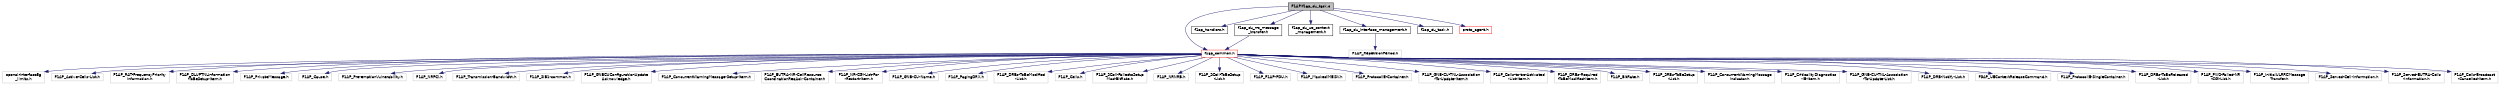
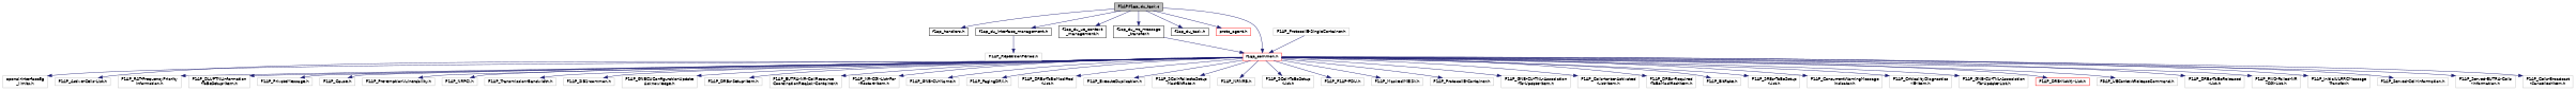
  digraph {
    node [color=grey75 fillcolor=white fontname=Helvetica fontsize=10 shape=record style=filled]
    edge [color=midnightblue fontname=Helvetica fontsize=10 labelfontname=Helvetica labelfontsize=10 style=solid]
    n1 [color=black fillcolor=grey75 fontcolor=black height=0.2 label="F1AP/f1ap_du_task.c" width=0.4]
    n2 [color=red height=0.2 label="f1ap_common.h" width=0.4]
    n3 [color=black height=0.2 label="f1ap_handlers.h" width=0.4]
    n4 [color=black height=0.2 label="f1ap_du_interface_management.h" width=0.4]
    n5 [color=black height=0.2 label="f1ap_du_ue_context\l_management.h" width=0.4]
    n6 [color=black height=0.2 label="f1ap_du_rrc_message\l_transfer.h" width=0.4]
    n7 [color=black height=0.2 label="f1ap_du_task.h" width=0.4]
    n8 [color=red height=0.2 label="proto_agent.h" width=0.4]
    n9 [height=0.2 label="openairinterface5g\l_limits.h" width=0.4]
    n10 [height=0.2 label="F1AP_Active-Cells-List.h" width=0.4]
    n11 [height=0.2 label="F1AP_RAT-FrequencyPriority\lInformation.h" width=0.4]
    n12 [height=0.2 label="F1AP_DLUPTNLInformation\l-ToBeSetup-Item.h" width=0.4]
    n13 [height=0.2 label="F1AP_PrivateMessage.h" width=0.4]
    n14 [height=0.2 label="F1AP_Cause.h" width=0.4]
    n15 [height=0.2 label="F1AP_Pre-emptionVulnerability.h" width=0.4]
    n16 [height=0.2 label="F1AP_NRPCI.h" width=0.4]
    n17 [height=0.2 label="F1AP_Transmission-Bandwidth.h" width=0.4]
    n18 [height=0.2 label="F1AP_SIB1-common.h" width=0.4]
    n19 [height=0.2 label="F1AP_GNBCUConfigurationUpdate\lAcknowledge.h" width=0.4]
-   n20 [height=0.2 label="F1AP_ConcurrentWarningMessage-Setup-Item.h" width=0.4]
+   n20 [height=0.2 label="F1AP_DRBs-Setup-Item.h" width=0.4]
    n21 [height=0.2 label="F1AP_EUTRA-NR-CellResource\lCoordinationReqAck-Container.h" width=0.4]
    n22 [height=0.2 label="F1AP_NR-CGI-List-For\l-Restart-Item.h" width=0.4]
    n23 [height=0.2 label="F1AP_GNB-CU-Name.h" width=0.4]
    n24 [height=0.2 label="F1AP_PagingDRX.h" width=0.4]
    n25 [height=0.2 label="F1AP_DRBs-ToBeModified\l-List.h" width=0.4]
-   n26 [height=0.2 label="F1AP_Cells.h" width=0.4]
+   n26 [height=0.2 label="F1AP_ExecuteDuplication.h" width=0.4]
    n27 [height=0.2 label="F1AP_SCell-FailedtoSetup\lMod-BitRate.h" width=0.4]
    n28 [height=0.2 label="F1AP_NRNRB.h" width=0.4]
    n29 [height=0.2 label="F1AP_SCell-ToBeSetup\l-List.h" width=0.4]
    n30 [height=0.2 label="F1AP_F1AP-PDU.h" width=0.4]
    n31 [height=0.2 label="F1AP_MaskedIMEISV.h" width=0.4]
    n32 [height=0.2 label="F1AP_ProtocolIE-Container.h" width=0.4]
    n33 [height=0.2 label="F1AP_GNB-CU-TNL-Association\l-To-Update-Item.h" width=0.4]
    n34 [height=0.2 label="F1AP_Cells-to-be-Activated\l-List-Item.h" width=0.4]
    n35 [height=0.2 label="F1AP_DRBs-Required\l-ToBeModified-Item.h" width=0.4]
    n36 [height=0.2 label="F1AP_BitRate.h" width=0.4]
    n37 [height=0.2 label="F1AP_SRBs-ToBeSetup\l-List.h" width=0.4]
    n38 [height=0.2 label="F1AP_ConcurrentWarningMessage\lIndicator.h" width=0.4]
    n39 [height=0.2 label="F1AP_CriticalityDiagnostics\l-IE-Item.h" width=0.4]
    n40 [height=0.2 label="F1AP_GNB-CU-TNL-Association\l-To-Update-List.h" width=0.4]
-   n41 [height=0.2 label="F1AP_DRB-Notify-List.h" width=0.4]
+   n41 [color=red height=0.2 label="F1AP_DRB-Notify-List.h" width=0.4]
    n42 [height=0.2 label="F3AP_UEContextReleaseCommand.h" width=0.4]
    n43 [height=0.2 label="F1AP_ProtocolIE-SingleContainer.h" width=0.4]
    n44 [height=0.2 label="F1AP_DRBs-ToBeReleased\l-List.h" width=0.4]
    n45 [height=0.2 label="F1AP_PWS-Failed-NR\l-CGI-List.h" width=0.4]
    n46 [height=0.2 label="F1AP_InitialULRRCMessage\lTransfer.h" width=0.4]
    n47 [height=0.2 label="F1AP_Served-Cell-Information.h" width=0.4]
    n48 [height=0.2 label="F1AP_Served-EUTRA-Cells\l-Information.h" width=0.4]
    n49 [height=0.2 label="F1AP_Cells-Broadcast\l-Cancelled-Item.h" width=0.4]
    n50 [height=0.2 label="F1AP_RepetitionPeriod.h" width=0.4]
    n1 -> n2
    n1 -> n3
    n1 -> n4
    n1 -> n5
    n1 -> n6
    n1 -> n7
    n1 -> n8
    n2 -> n9
    n2 -> n10
    n2 -> n11
    n2 -> n12
    n2 -> n13
    n2 -> n14
    n2 -> n15
    n2 -> n16
    n2 -> n17
    n2 -> n18
    n2 -> n19
    n2 -> n20
    n2 -> n21
    n2 -> n22
    n2 -> n23
    n2 -> n24
    n2 -> n25
    n2 -> n26
    n2 -> n27
    n2 -> n28
    n2 -> n29
    n2 -> n30
    n2 -> n31
    n2 -> n32
    n2 -> n33
    n2 -> n34
    n2 -> n35
    n2 -> n36
    n2 -> n37
    n2 -> n38
    n2 -> n39
    n2 -> n40
    n2 -> n41
    n2 -> n42
-   n2 -> n43
+   n43 -> n2
    n2 -> n44
    n2 -> n45
    n2 -> n46
    n2 -> n47
    n2 -> n48
    n2 -> n49
    n4 -> n50
    n6 -> n2
  }
